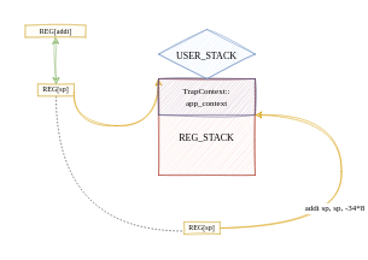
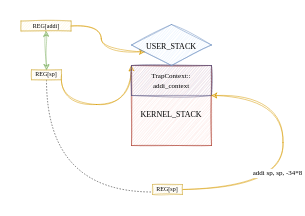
  <mxCell id="0" />
  <mxCell id="1" parent="0" />
  <mxCell id="2" style="edgeStyle=orthogonalEdgeStyle;curved=1;sketch=1;orthogonalLoop=1;jettySize=auto;html=1;exitX=1;exitY=0.5;exitDx=0;exitDy=0;entryX=0;entryY=0;entryDx=0;entryDy=0;strokeWidth=0.5;fontFamily=Hack Nerd Font;fontSize=7;startArrow=none;startFill=0;endArrow=classic;endFill=1;endSize=4;sourcePerimeterSpacing=0;targetPerimeterSpacing=0;fillColor=#ffe6cc;strokeColor=#d79b00;" edge="1" parent="1" source="4" target="9"><mxGeometry relative="1" as="geometry"><Array as="points"><mxPoint x="61.5" y="104" /><mxPoint x="131.5" y="104" /></Array></mxGeometry></mxCell>
  <mxCell id="3" style="edgeStyle=orthogonalEdgeStyle;curved=1;sketch=0;orthogonalLoop=1;jettySize=auto;html=1;entryX=0;entryY=0.75;entryDx=0;entryDy=0;dashed=1;strokeWidth=0.5;fontFamily=Hack Nerd Font;fontSize=7;startArrow=none;startFill=0;endArrow=none;endFill=0;startSize=4;endSize=4;sourcePerimeterSpacing=0;targetPerimeterSpacing=0;exitX=0.5;exitY=1;exitDx=0;exitDy=0;" edge="1" parent="1" source="4" target="13"><mxGeometry relative="1" as="geometry" /></mxCell>
  <mxCell id="4" value="REG[sp]" style="rounded=0;whiteSpace=wrap;html=1;sketch=1;strokeColor=#d6b656;strokeWidth=0.5;fontFamily=Hack Nerd Font;fontSize=6;fillColor=#fff2cc;" vertex="1" parent="1"><mxGeometry x="31" y="69.25" width="30" height="10" as="geometry" /></mxCell>
+ <mxCell id="5" style="edgeStyle=orthogonalEdgeStyle;curved=1;sketch=1;orthogonalLoop=1;jettySize=auto;html=1;entryX=0;entryY=0.75;entryDx=0;entryDy=0;strokeWidth=0.5;fontFamily=Hack Nerd Font;fontSize=7;startArrow=none;startFill=0;endArrow=classic;endFill=1;endSize=4;sourcePerimeterSpacing=0;targetPerimeterSpacing=0;fillColor=#ffe6cc;strokeColor=#d79b00;" edge="1" parent="1" source="7" target="10"><mxGeometry relative="1" as="geometry" /></mxCell>
  <mxCell id="6" style="edgeStyle=orthogonalEdgeStyle;curved=1;sketch=1;orthogonalLoop=1;jettySize=auto;html=1;exitX=0.5;exitY=1;exitDx=0;exitDy=0;entryX=0.5;entryY=0;entryDx=0;entryDy=0;strokeWidth=0.5;fontFamily=Hack Nerd Font;fontSize=7;startArrow=classic;startFill=1;endArrow=classic;endFill=1;endSize=4;sourcePerimeterSpacing=0;targetPerimeterSpacing=0;fillColor=#d5e8d4;strokeColor=#82b366;startSize=4;" edge="1" parent="1" source="7" target="4"><mxGeometry relative="1" as="geometry" /></mxCell>
  <mxCell id="7" value="REG[addi]" style="rounded=0;whiteSpace=wrap;html=1;sketch=1;strokeColor=#d6b656;strokeWidth=0.5;fontFamily=Hack Nerd Font;fontSize=6;fillColor=#fff2cc;" vertex="1" parent="1"><mxGeometry x="20.5" y="20.5" width="50" height="10" as="geometry" /></mxCell>
- <mxCell id="8" value="&lt;font style=&quot;font-size: 8px;&quot;&gt;&lt;br&gt;REG_STACK&lt;br&gt;&lt;/font&gt;" style="rounded=0;whiteSpace=wrap;html=1;fillColor=#fad9d5;strokeColor=#ae4132;sketch=1;strokeWidth=0.5;fontFamily=Hack Nerd Font;" vertex="1" parent="1"><mxGeometry x="131" y="65" width="80" height="80" as="geometry" /></mxCell>
- <mxCell id="9" value="&lt;span style=&quot;font-size: 7px;&quot;&gt;&lt;font style=&quot;font-size: 7px;&quot;&gt;TrapContext::&lt;/font&gt;&lt;/span&gt;&lt;font style=&quot;font-size: 7px;&quot;&gt;&lt;font style=&quot;font-size: 7px;&quot;&gt;&lt;br&gt;app_context&lt;/font&gt;&lt;br&gt;&lt;/font&gt;" style="rounded=0;whiteSpace=wrap;html=1;sketch=1;strokeWidth=0.5;fontFamily=Hack Nerd Font;fontSize=8;fillColor=#d0cee2;strokeColor=#56517e;" vertex="1" parent="1"><mxGeometry x="131" y="65" width="80" height="30" as="geometry" /></mxCell>
+ <mxCell id="8" value="&lt;font style=&quot;font-size: 8px;&quot;&gt;&lt;br&gt;KERNEL_STACK&lt;br&gt;&lt;/font&gt;" style="rounded=0;whiteSpace=wrap;html=1;fillColor=#fad9d5;strokeColor=#ae4132;sketch=1;strokeWidth=0.5;fontFamily=Hack Nerd Font;" vertex="1" parent="1"><mxGeometry x="131" y="65" width="80" height="80" as="geometry" /></mxCell>
+ <mxCell id="9" value="&lt;span style=&quot;font-size: 7px;&quot;&gt;&lt;font style=&quot;font-size: 7px;&quot;&gt;TrapContext::&lt;/font&gt;&lt;/span&gt;&lt;font style=&quot;font-size: 7px;&quot;&gt;&lt;font style=&quot;font-size: 7px;&quot;&gt;&lt;br&gt;addi_context&lt;/font&gt;&lt;br&gt;&lt;/font&gt;" style="rounded=0;whiteSpace=wrap;html=1;sketch=1;strokeWidth=0.5;fontFamily=Hack Nerd Font;fontSize=8;fillColor=#d0cee2;strokeColor=#56517e;" vertex="1" parent="1"><mxGeometry x="131" y="65" width="80" height="30" as="geometry" /></mxCell>
  <mxCell id="10" value="&lt;font&gt;&lt;span style=&quot;font-size: 8px;&quot;&gt;USER_STACK&lt;/span&gt;&lt;/font&gt;" style="rhombus;whiteSpace=wrap;html=1;fillColor=#dae8fc;strokeColor=#6c8ebf;sketch=1;strokeWidth=0.5;fontFamily=Hack Nerd Font;" vertex="1" parent="1"><mxGeometry x="131" y="24" width="80" height="41" as="geometry" /></mxCell>
  <mxCell id="11" style="edgeStyle=orthogonalEdgeStyle;curved=1;sketch=1;orthogonalLoop=1;jettySize=auto;html=1;entryX=1;entryY=1;entryDx=0;entryDy=0;strokeWidth=0.5;fontFamily=Hack Nerd Font;fontSize=7;startArrow=none;startFill=0;endArrow=classic;endFill=1;startSize=4;endSize=4;sourcePerimeterSpacing=0;targetPerimeterSpacing=0;exitX=1;exitY=0.5;exitDx=0;exitDy=0;fillColor=#ffe6cc;strokeColor=#d79b00;" edge="1" parent="1" source="13" target="9"><mxGeometry relative="1" as="geometry"><Array as="points"><mxPoint x="282.5" y="189" /><mxPoint x="282.5" y="95" /></Array></mxGeometry></mxCell>
  <mxCell id="12" value="addi sp, sp, -34*8" style="edgeLabel;html=1;align=center;verticalAlign=middle;resizable=0;points=[];fontSize=7;fontFamily=Hack Nerd Font;" vertex="1" connectable="0" parent="11"><mxGeometry x="-0.121" y="6" relative="1" as="geometry"><mxPoint as="offset" /></mxGeometry></mxCell>
  <mxCell id="13" value="REG[sp]" style="rounded=0;whiteSpace=wrap;html=1;sketch=1;strokeColor=#d6b656;strokeWidth=0.5;fontFamily=Hack Nerd Font;fontSize=6;fillColor=#fff2cc;" vertex="1" parent="1"><mxGeometry x="152" y="184" width="30" height="10" as="geometry" /></mxCell>
